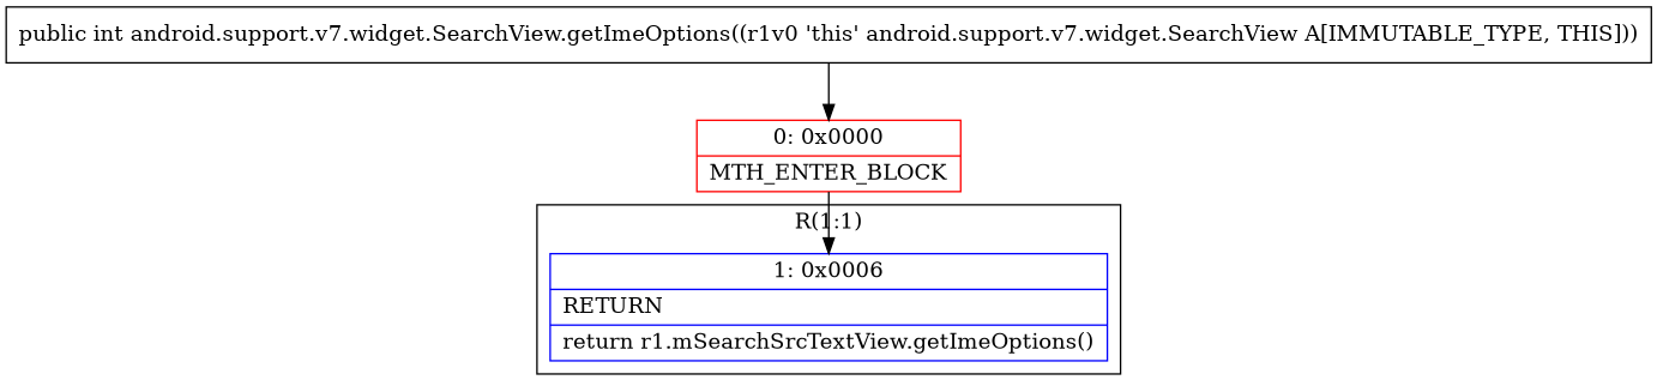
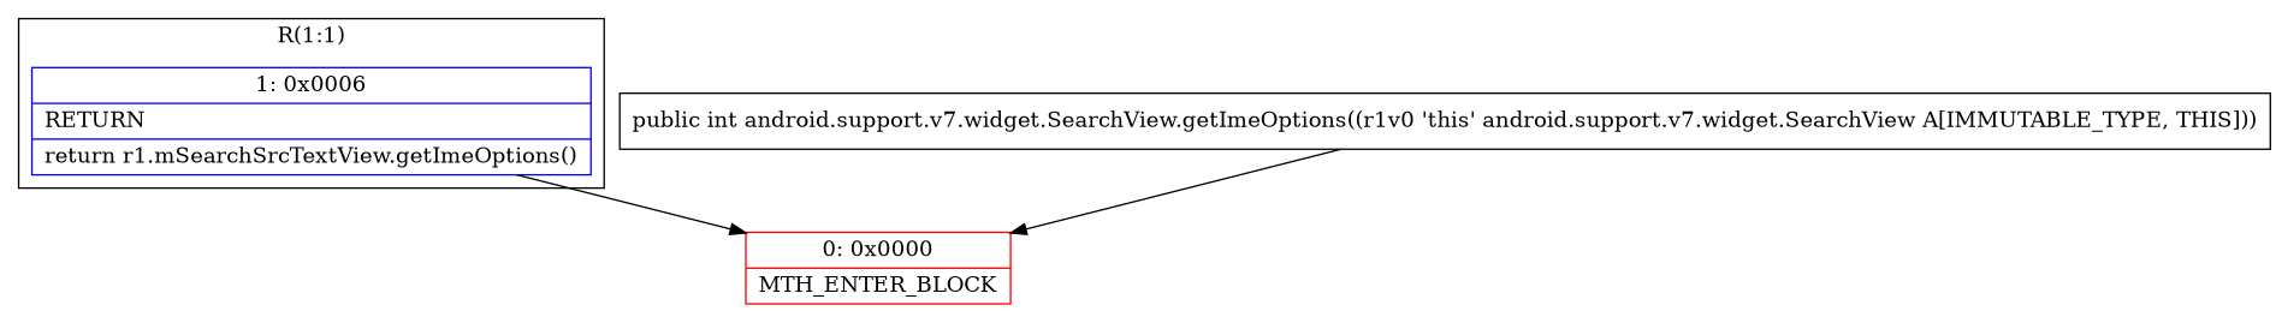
  digraph {
    node [shape=record]
    n1 [color=blue label="{1\:\ 0x0006|RETURN\l|return r1.mSearchSrcTextView.getImeOptions()\l}"]
    n2 [color=red label="{0\:\ 0x0000|MTH_ENTER_BLOCK\l}"]
    n3 [label="{public int android.support.v7.widget.SearchView.getImeOptions((r1v0 'this' android.support.v7.widget.SearchView A[IMMUTABLE_TYPE, THIS])) }"]
    subgraph cluster_1 {
      label="R(1:1)"
      n1
    }
-   n2 -> n1
+   n1 -> n2
    n3 -> n2
  }
